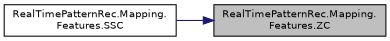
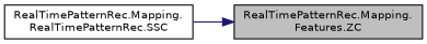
  digraph {
    rankdir=RL
    node [color=black fontname=Helvetica fontsize=10 shape=record style=filled]
    n1 [fillcolor=grey75 fontcolor=black height=0.2 label="RealTimePatternRec.Mapping.\lFeatures.ZC" width=0.4]
-   n2 [fillcolor=white height=0.2 label="RealTimePatternRec.Mapping.\lFeatures.SSC" width=0.4]
+   n2 [fillcolor=white height=0.2 label="RealTimePatternRec.Mapping.\lRealTimePatternRec.SSC" width=0.4]
    n1 -> n2 [color=midnightblue dir=back fontname=Helvetica fontsize=10 labelfontname=Helvetica labelfontsize=10 style=solid]
  }
